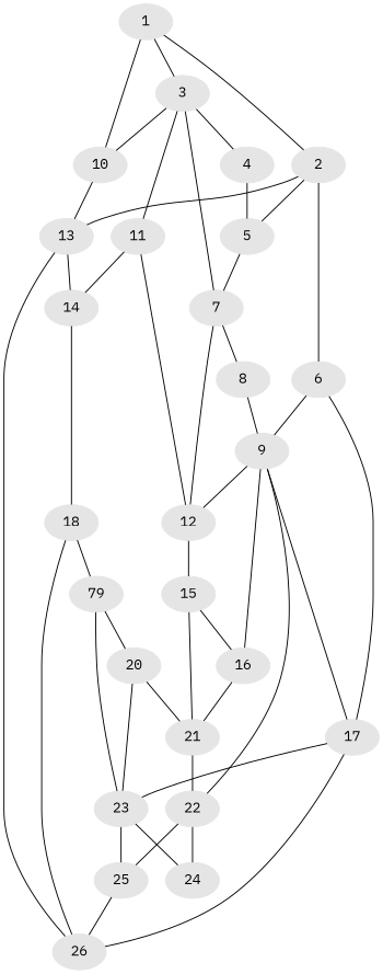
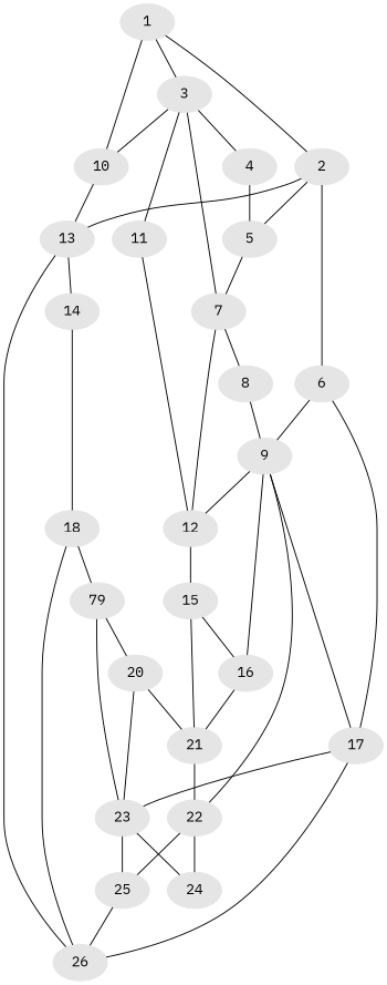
  graph {
    fontname="IBM Plex Mono"
    node [color=gray90 fontname="IBM Plex Mono" style=filled]
    edge [fontname="IBM Plex Mono" weight=1.0]
    1
    2
    3
    10
    5
    6
    13
    4
    7
    11
    9
    17
    14
    26
    8
    12
    16
    22
    23
    15
    21
    24
    25
    18
    n25 [label=79]
    20
    1 -- 2
    1 -- 3
    1 -- 10 [weight=2.0]
    2 -- 5
    2 -- 6 [weight=2.0]
    2 -- 13
    3 -- 10
    3 -- 4 [weight=2.0]
    3 -- 7
    3 -- 11
    10 -- 13
    5 -- 7
    6 -- 9
    6 -- 17
    13 -- 14
    13 -- 26
    4 -- 5
    7 -- 8 [weight=2.0]
    7 -- 12 [weight=2.0]
-   11 -- 14
    11 -- 12
    9 -- 17
    9 -- 12
    9 -- 16
    9 -- 22
    17 -- 26
    17 -- 23
    14 -- 18
    8 -- 9
    12 -- 15
    16 -- 21
    22 -- 24
    22 -- 25
    23 -- 24 [weight=2.0]
    23 -- 25 [weight=2.0]
    15 -- 16
    15 -- 21
    21 -- 22 [weight=2.0]
    25 -- 26
    18 -- 26
    18 -- n25
    n25 -- 23
    n25 -- 20
    20 -- 23
    20 -- 21
  }
